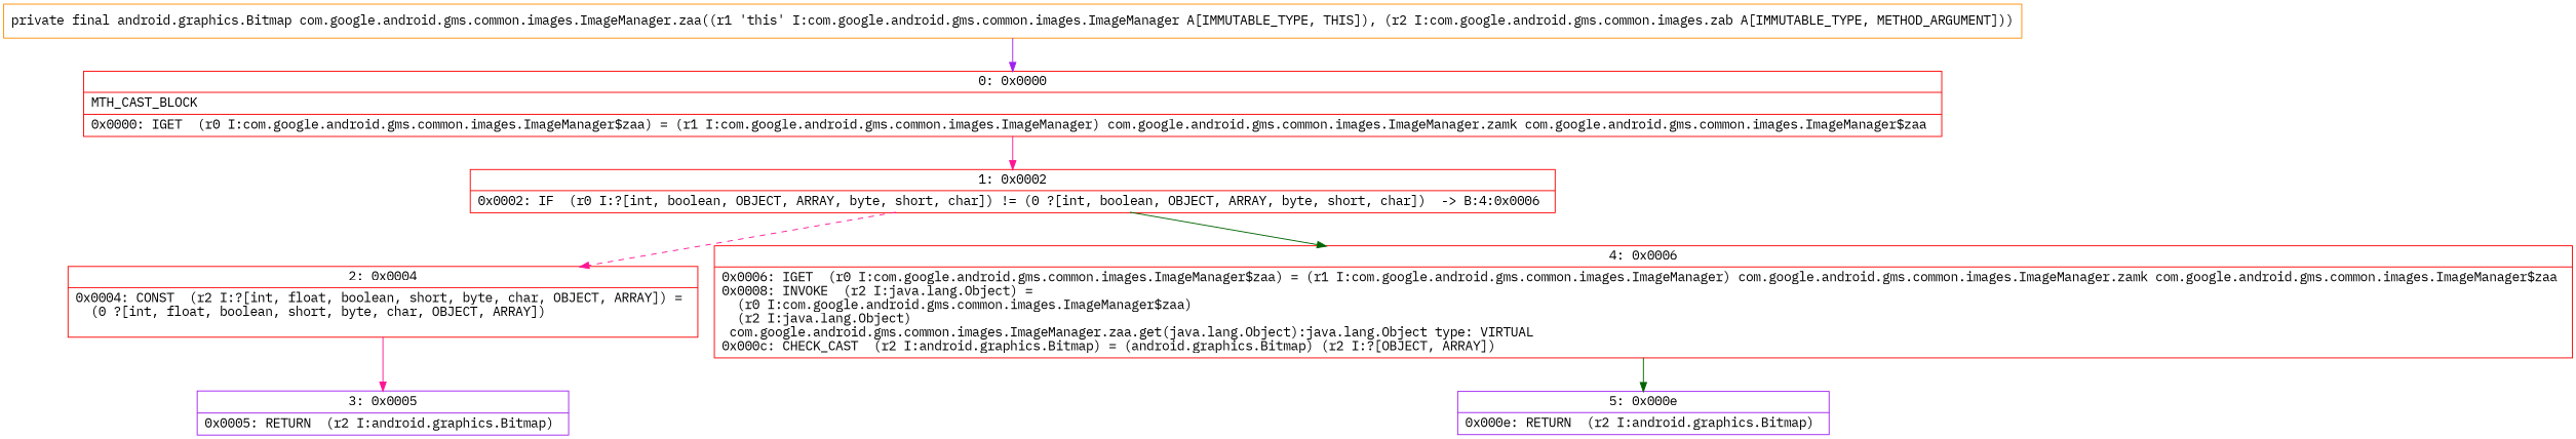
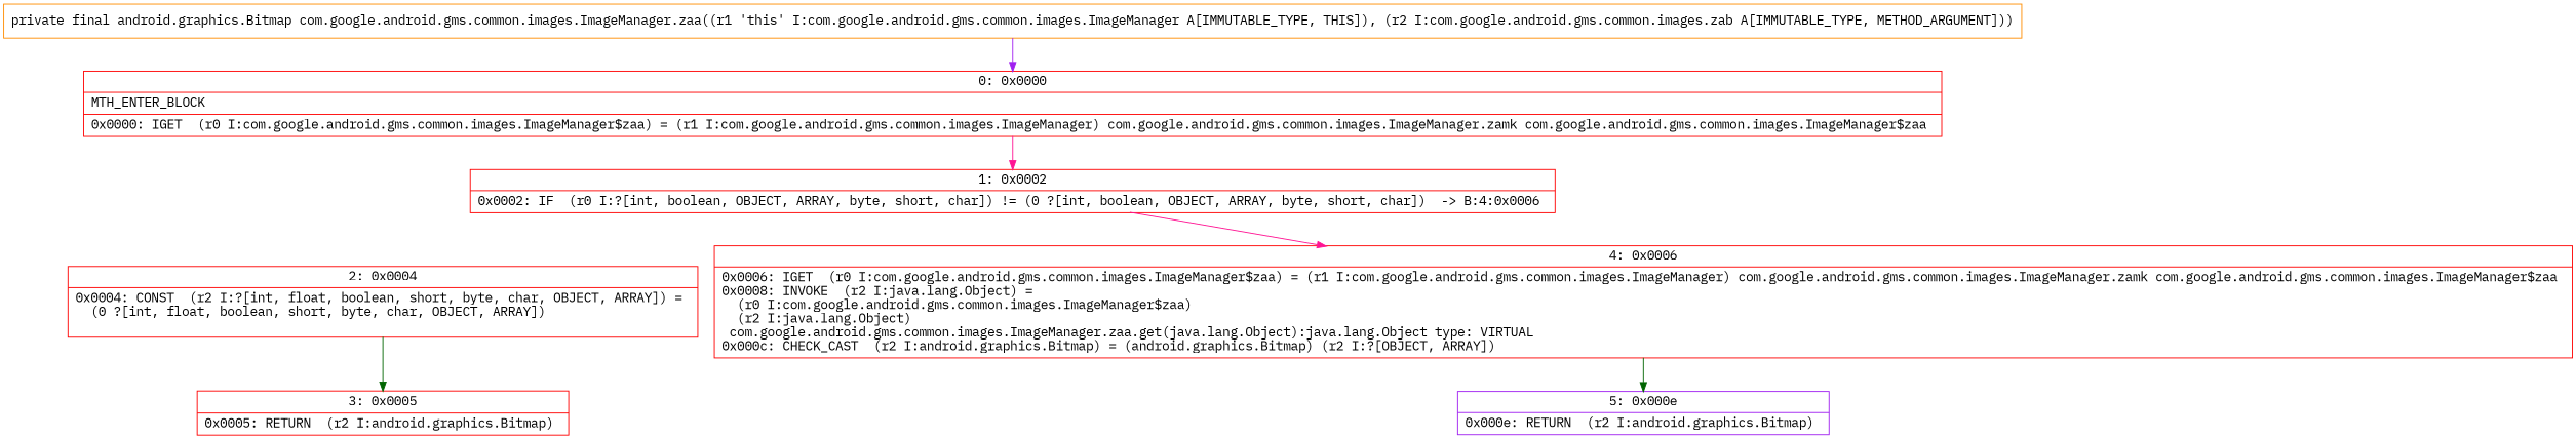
  digraph {
    fontname="IBM Plex Mono"
    node [color=red fontname="IBM Plex Mono" shape=record]
    edge [color=darkgreen fontname="IBM Plex Mono"]
-   n1 [label="{0\:\ 0x0000|MTH_CAST_BLOCK\l|0x0000: IGET  (r0 I:com.google.android.gms.common.images.ImageManager$zaa) = (r1 I:com.google.android.gms.common.images.ImageManager) com.google.android.gms.common.images.ImageManager.zamk com.google.android.gms.common.images.ImageManager$zaa \l}"]
+   n1 [label="{0\:\ 0x0000|MTH_ENTER_BLOCK\l|0x0000: IGET  (r0 I:com.google.android.gms.common.images.ImageManager$zaa) = (r1 I:com.google.android.gms.common.images.ImageManager) com.google.android.gms.common.images.ImageManager.zamk com.google.android.gms.common.images.ImageManager$zaa \l}"]
    n2 [label="{1\:\ 0x0002|0x0002: IF  (r0 I:?[int, boolean, OBJECT, ARRAY, byte, short, char]) != (0 ?[int, boolean, OBJECT, ARRAY, byte, short, char])  \-\> B:4:0x0006 \l}"]
    n3 [label="{2\:\ 0x0004|0x0004: CONST  (r2 I:?[int, float, boolean, short, byte, char, OBJECT, ARRAY]) = \l  (0 ?[int, float, boolean, short, byte, char, OBJECT, ARRAY])\l \l}"]
    n4 [label="{4\:\ 0x0006|0x0006: IGET  (r0 I:com.google.android.gms.common.images.ImageManager$zaa) = (r1 I:com.google.android.gms.common.images.ImageManager) com.google.android.gms.common.images.ImageManager.zamk com.google.android.gms.common.images.ImageManager$zaa \l0x0008: INVOKE  (r2 I:java.lang.Object) = \l  (r0 I:com.google.android.gms.common.images.ImageManager$zaa)\l  (r2 I:java.lang.Object)\l com.google.android.gms.common.images.ImageManager.zaa.get(java.lang.Object):java.lang.Object type: VIRTUAL \l0x000c: CHECK_CAST  (r2 I:android.graphics.Bitmap) = (android.graphics.Bitmap) (r2 I:?[OBJECT, ARRAY]) \l}"]
-   n5 [color=purple label="{3\:\ 0x0005|0x0005: RETURN  (r2 I:android.graphics.Bitmap) \l}"]
+   n5 [label="{3\:\ 0x0005|0x0005: RETURN  (r2 I:android.graphics.Bitmap) \l}"]
    n6 [color=purple label="{5\:\ 0x000e|0x000e: RETURN  (r2 I:android.graphics.Bitmap) \l}"]
    n7 [color=darkorange label="{private final android.graphics.Bitmap com.google.android.gms.common.images.ImageManager.zaa((r1 'this' I:com.google.android.gms.common.images.ImageManager A[IMMUTABLE_TYPE, THIS]), (r2 I:com.google.android.gms.common.images.zab A[IMMUTABLE_TYPE, METHOD_ARGUMENT])) }"]
    n1 -> n2 [color=deeppink]
-   n2 -> n3 [color=deeppink style=dashed]
-   n2 -> n4
-   n3 -> n5 [color=deeppink]
+   n2 -> n4 [color=deeppink]
+   n3 -> n5
    n4 -> n6
    n7 -> n1 [color=purple]
  }
